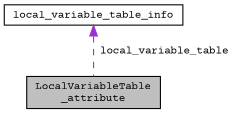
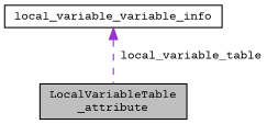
  digraph {
    fontname="Courier Prime"
    node [color=black fontname="Courier Prime" fontsize=10 shape=record style=filled]
    n1 [fillcolor=grey75 fontcolor=black height=0.2 label="LocalVariableTable\l_attribute" width=0.4]
-   n2 [fillcolor=white height=0.2 label=local_variable_table_info width=0.4]
+   n2 [fillcolor=white height=0.2 label=local_variable_variable_info width=0.4]
    n2 -> n1 [color=darkorchid3 dir=back fontname="Courier Prime" fontsize=10 label=" local_variable_table" labelfontname=Helvetica labelfontsize=10 style=dashed]
  }
